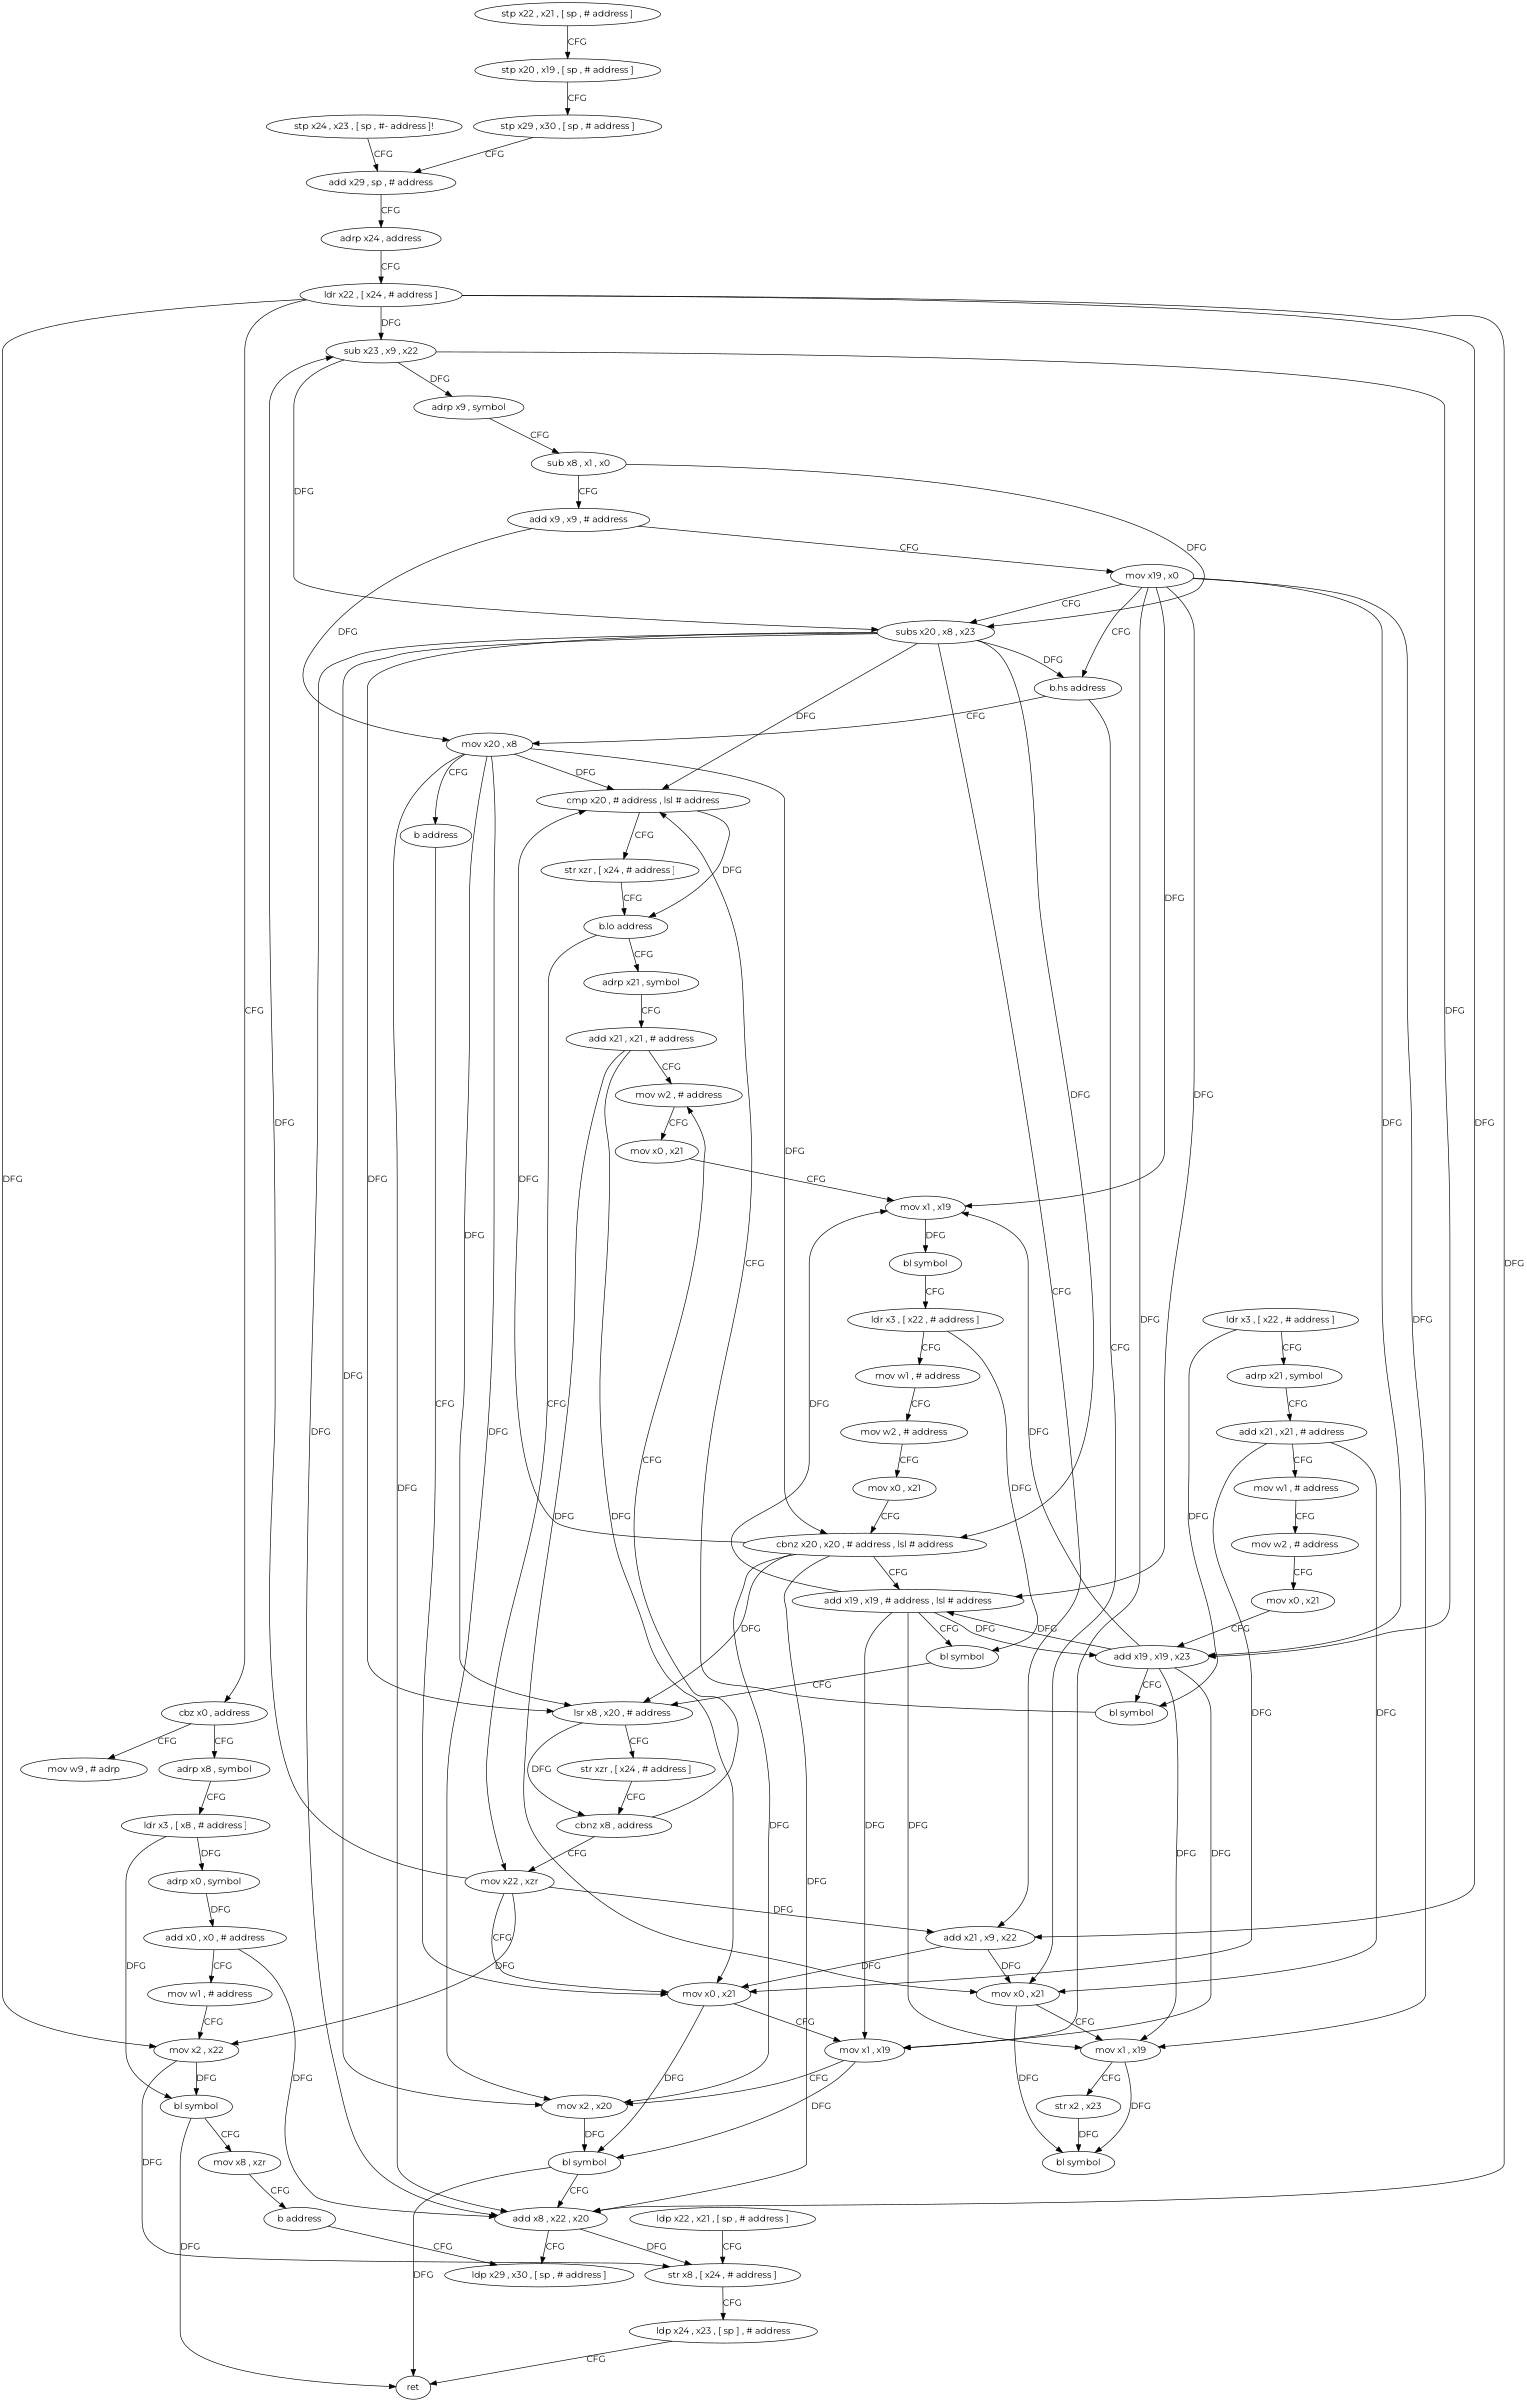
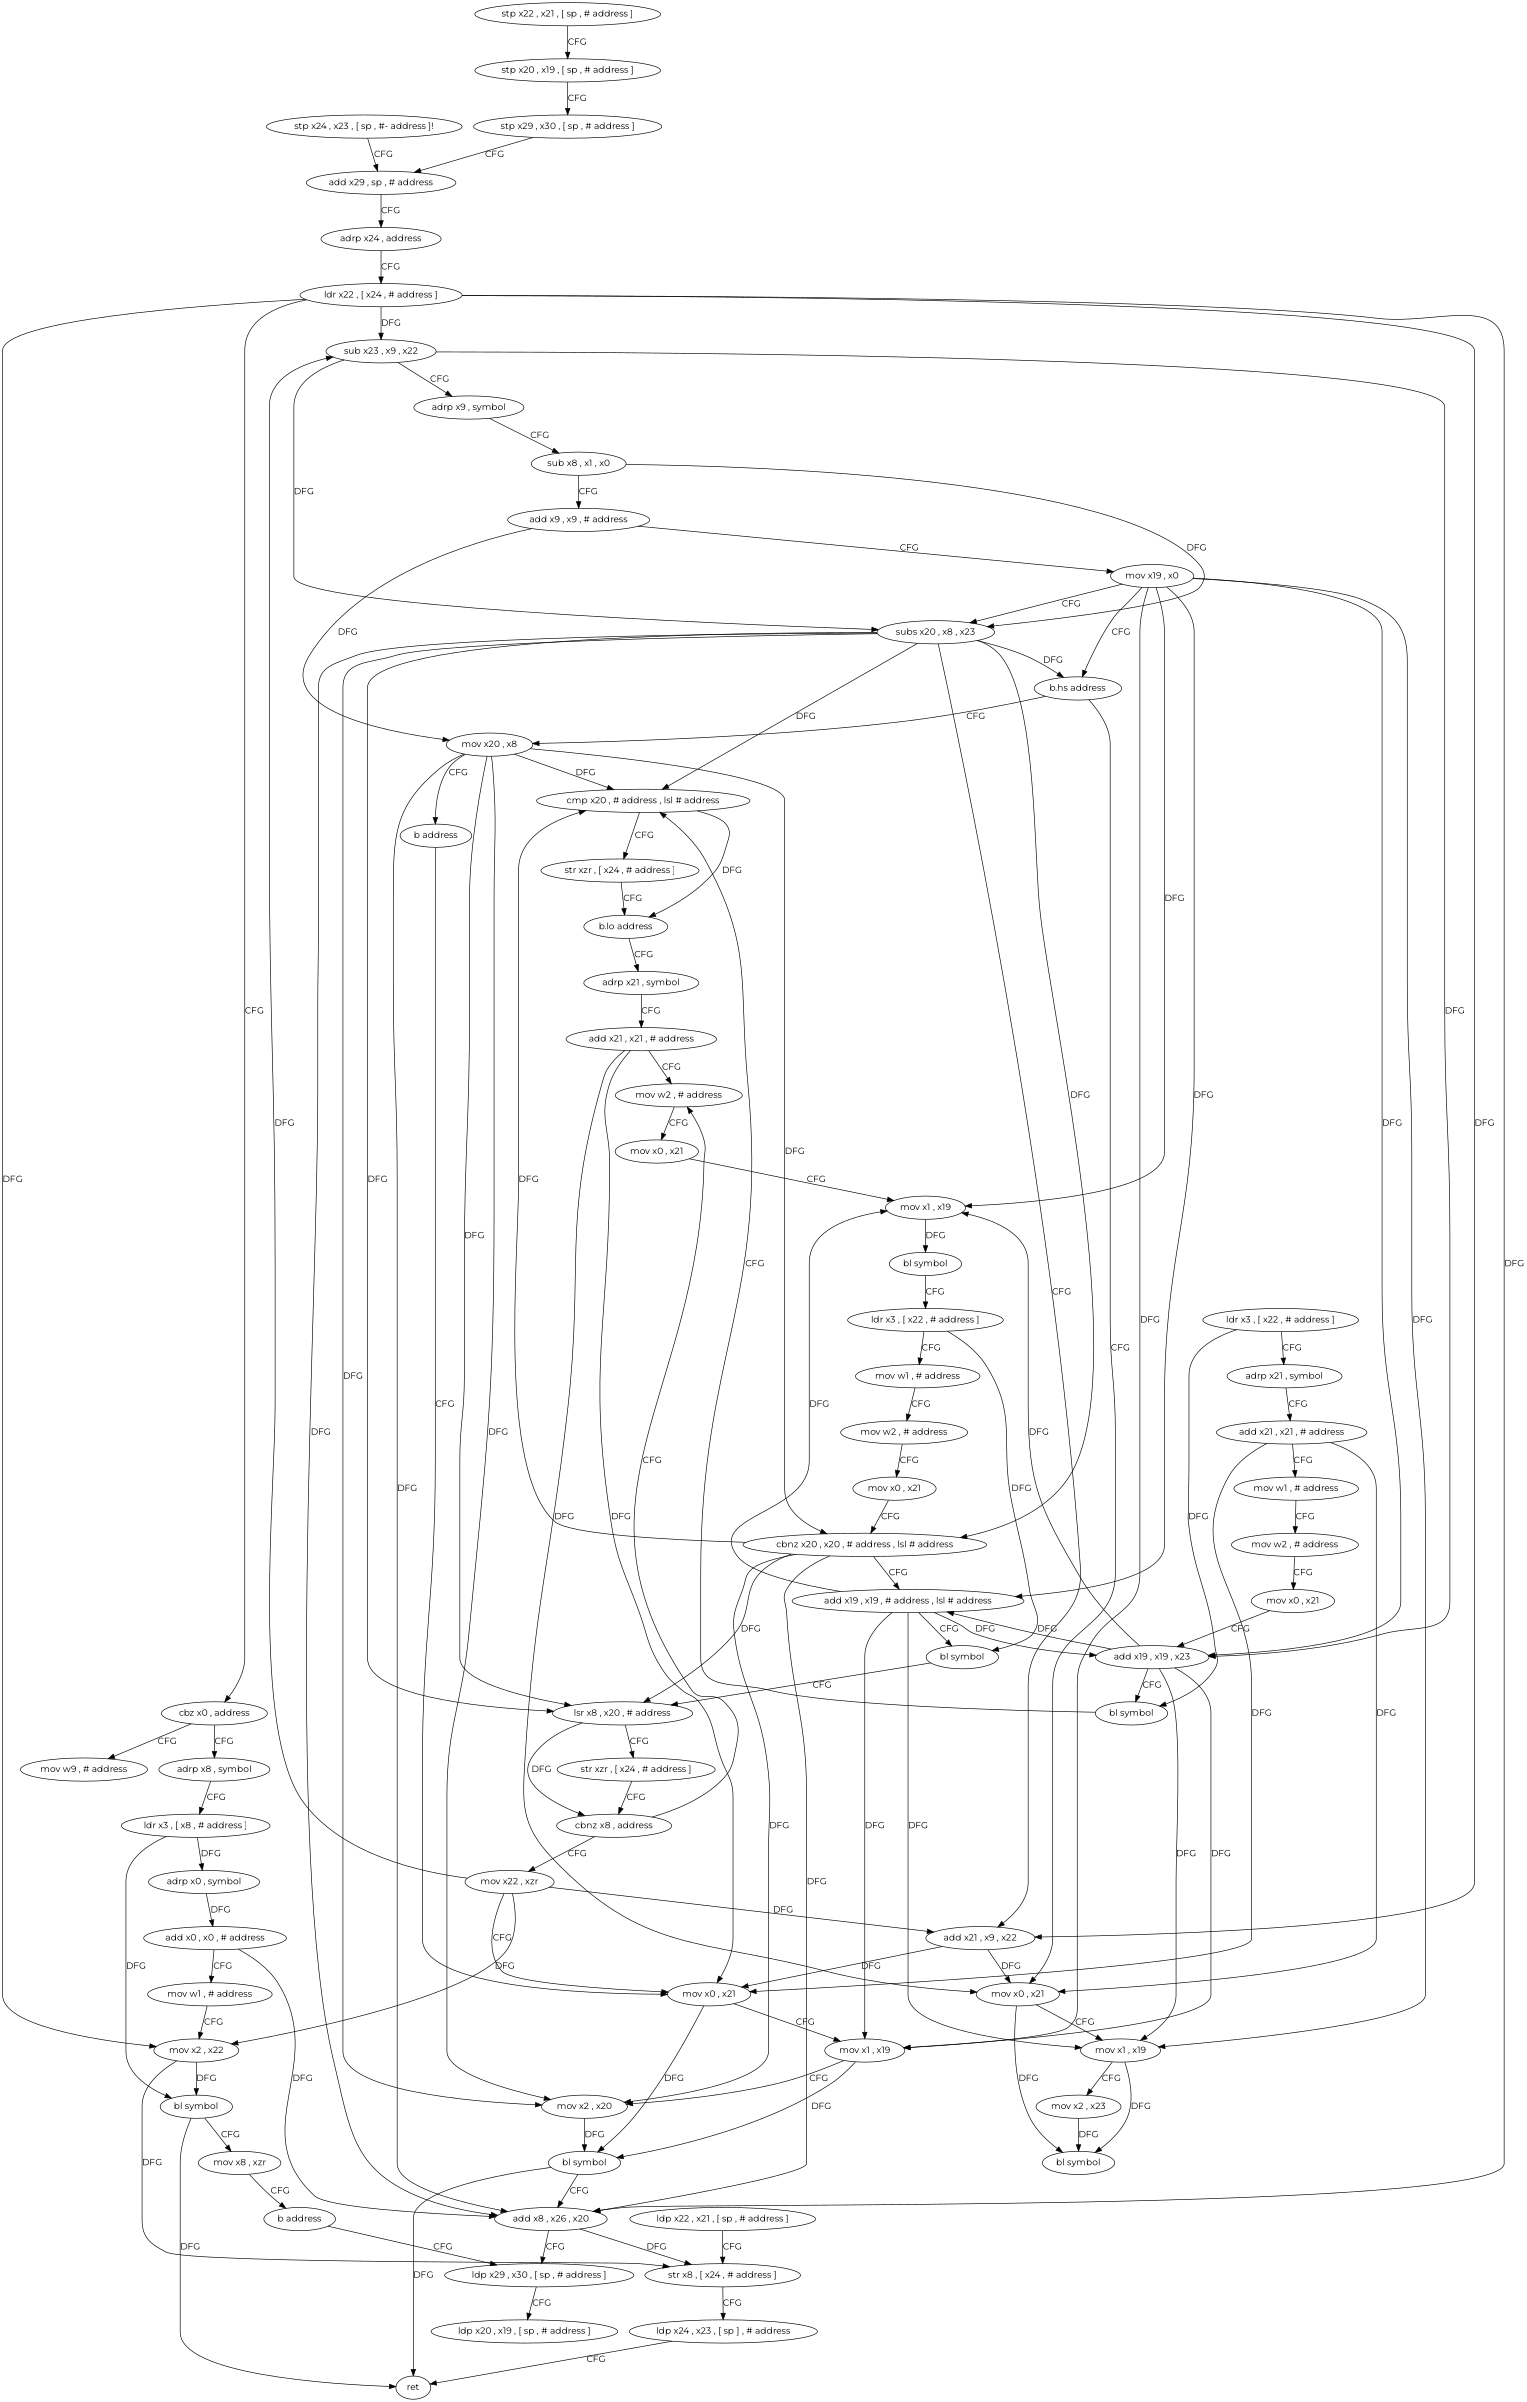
  digraph {
    fontname=Montserrat
    node [fontname=Montserrat]
    edge [fontname=Montserrat]
    n1 [label="stp x24 , x23 , [ sp , #- address ]!"]
    n2 [label="add x29 , sp , # address"]
    n3 [label="stp x22 , x21 , [ sp , # address ]"]
    n4 [label="stp x20 , x19 , [ sp , # address ]"]
    n5 [label="stp x29 , x30 , [ sp , # address ]"]
    n6 [label="adrp x24 , address"]
    n7 [label="ldr x22 , [ x24 , # address ]"]
    n8 [label="cbz x0 , address"]
    n9 [label="mov x2 , x22"]
    n10 [label="sub x23 , x9 , x22"]
    n11 [label="add x21 , x9 , x22"]
-   n12 [label="add x8 , x22 , x20"]
+   n12 [label="add x8 , x26 , x20"]
    n13 [label="adrp x8 , symbol"]
-   n14 [label="mov w9 , # adrp"]
+   n14 [label="mov w9 , # address"]
    n15 [label="bl symbol"]
    n16 [label="str x8 , [ x24 , # address ]"]
    n17 [label="adrp x9 , symbol"]
    n18 [label="subs x20 , x8 , x23"]
    n19 [label="add x19 , x19 , x23"]
    n20 [label="mov x0 , x21"]
    n21 [label="mov x0 , x21"]
    n22 [label="ldp x29 , x30 , [ sp , # address ]"]
    n23 [label="ldr x3 , [ x8 , # address ]"]
    n24 [label="adrp x0 , symbol"]
    n25 [label="add x0 , x0 , # address"]
    n26 [label="mov x8 , xzr"]
    n27 [label=ret]
    n28 [label="mov w1 , # address"]
    n29 [label="b address"]
    n30 [label="ldp x24 , x23 , [ sp ] , # address"]
+   n31 [label="ldp x20 , x19 , [ sp , # address ]"]
    n32 [label="sub x8 , x1 , x0"]
    n33 [label="b.hs address"]
    n34 [label="cmp x20 , # address , lsl # address"]
    n35 [label="mov x2 , x20"]
    n36 [label="cbnz x20 , x20 , # address , lsl # address"]
    n37 [label="lsr x8 , x20 , # address"]
-   n38 [label="str x2 , x23"]
+   n38 [label="mov x2 , x23"]
    n39 [label="bl symbol"]
    n40 [label="mov x1 , x19"]
    n41 [label="mov x1 , x19"]
    n42 [label="mov x1 , x19"]
    n43 [label="add x19 , x19 , # address , lsl # address"]
    n44 [label="bl symbol"]
    n45 [label="add x9 , x9 , # address"]
    n46 [label="mov x20 , x8"]
    n47 [label="mov x19 , x0"]
    n48 [label="b address"]
    n49 [label="bl symbol"]
    n50 [label="bl symbol"]
    n51 [label="bl symbol"]
    n52 [label="str xzr , [ x24 , # address ]"]
    n53 [label="b.lo address"]
    n54 [label="str xzr , [ x24 , # address ]"]
    n55 [label="cbnz x8 , address"]
    n56 [label="ldp x22 , x21 , [ sp , # address ]"]
    n57 [label="ldr x3 , [ x22 , # address ]"]
    n58 [label="adrp x21 , symbol"]
    n59 [label="add x21 , x21 , # address"]
    n60 [label="mov w1 , # address"]
    n61 [label="mov w2 , # address"]
    n62 [label="mov x0 , x21"]
    n63 [label="mov x22 , xzr"]
    n64 [label="adrp x21 , symbol"]
    n65 [label="add x21 , x21 , # address"]
    n66 [label="mov w2 , # address"]
    n67 [label="mov x0 , x21"]
    n68 [label="ldr x3 , [ x22 , # address ]"]
    n69 [label="mov w1 , # address"]
    n70 [label="mov w2 , # address"]
    n71 [label="mov x0 , x21"]
    n1 -> n2 [label=CFG]
    n2 -> n6 [label=CFG]
    n3 -> n4 [label=CFG]
    n4 -> n5 [label=CFG]
    n5 -> n2 [label=CFG]
    n6 -> n7 [label=CFG]
    n7 -> n8 [label=CFG]
    n7 -> n9 [label=DFG]
    n7 -> n10 [label=DFG]
    n7 -> n11 [label=DFG]
    n7 -> n12 [label=DFG]
    n8 -> n13 [label=CFG]
    n8 -> n14 [label=CFG]
    n9 -> n15 [label=DFG]
    n9 -> n16 [label=DFG]
-   n10 -> n17 [label=DFG]
+   n10 -> n17 [label=CFG]
    n10 -> n18 [label=DFG]
    n10 -> n19 [label=DFG]
    n11 -> n20 [label=DFG]
    n11 -> n21 [label=DFG]
    n12 -> n16 [label=DFG]
    n12 -> n22 [label=CFG]
    n13 -> n23 [label=CFG]
    n15 -> n26 [label=CFG]
    n15 -> n27 [label=DFG]
    n16 -> n30 [label=CFG]
    n17 -> n32 [label=CFG]
    n18 -> n11 [label=CFG]
    n18 -> n12 [label=DFG]
    n18 -> n33 [label=DFG]
    n18 -> n34 [label=DFG]
    n18 -> n35 [label=DFG]
    n18 -> n36 [label=DFG]
    n18 -> n37 [label=DFG]
    n19 -> n40 [label=DFG]
    n19 -> n41 [label=DFG]
    n19 -> n42 [label=DFG]
    n19 -> n43 [label=DFG]
    n19 -> n44 [label=CFG]
    n20 -> n39 [label=DFG]
    n20 -> n40 [label=CFG]
    n21 -> n41 [label=CFG]
    n21 -> n49 [label=DFG]
+   n22 -> n31 [label=CFG]
    n23 -> n15 [label=DFG]
    n23 -> n24 [label=DFG]
    n24 -> n25 [label=DFG]
    n25 -> n12 [label=DFG]
    n25 -> n28 [label=CFG]
    n26 -> n29 [label=CFG]
    n28 -> n9 [label=CFG]
    n29 -> n22 [label=CFG]
    n30 -> n27 [label=CFG]
    n32 -> n18 [label=DFG]
    n32 -> n45 [label=CFG]
    n33 -> n20 [label=CFG]
    n33 -> n46 [label=CFG]
    n34 -> n52 [label=CFG]
    n34 -> n53 [label=DFG]
    n35 -> n49 [label=DFG]
    n36 -> n12 [label=DFG]
    n36 -> n34 [label=DFG]
    n36 -> n35 [label=DFG]
    n36 -> n37 [label=DFG]
    n36 -> n43 [label=CFG]
    n37 -> n54 [label=CFG]
    n37 -> n55 [label=DFG]
    n38 -> n39 [label=DFG]
    n40 -> n38 [label=CFG]
    n40 -> n39 [label=DFG]
    n41 -> n35 [label=CFG]
    n41 -> n49 [label=DFG]
    n42 -> n50 [label=DFG]
    n43 -> n19 [label=DFG]
    n43 -> n40 [label=DFG]
    n43 -> n41 [label=DFG]
    n43 -> n42 [label=DFG]
    n43 -> n51 [label=CFG]
    n44 -> n34 [label=CFG]
    n45 -> n46 [label=DFG]
    n45 -> n47 [label=CFG]
    n46 -> n12 [label=DFG]
    n46 -> n34 [label=DFG]
    n46 -> n35 [label=DFG]
    n46 -> n36 [label=DFG]
    n46 -> n37 [label=DFG]
    n46 -> n48 [label=CFG]
    n47 -> n18 [label=CFG]
    n47 -> n19 [label=DFG]
    n47 -> n33 [label=CFG]
    n47 -> n40 [label=DFG]
    n47 -> n41 [label=DFG]
    n47 -> n42 [label=DFG]
    n47 -> n43 [label=DFG]
    n48 -> n21 [label=CFG]
    n49 -> n12 [label=CFG]
    n49 -> n27 [label=DFG]
    n50 -> n68 [label=CFG]
    n51 -> n37 [label=CFG]
    n52 -> n53 [label=CFG]
-   n53 -> n63 [label=CFG]
    n53 -> n64 [label=CFG]
    n54 -> n55 [label=CFG]
    n55 -> n63 [label=CFG]
    n55 -> n66 [label=CFG]
    n56 -> n16 [label=CFG]
    n57 -> n44 [label=DFG]
    n57 -> n58 [label=CFG]
    n58 -> n59 [label=CFG]
    n59 -> n20 [label=DFG]
    n59 -> n21 [label=DFG]
    n59 -> n60 [label=CFG]
    n60 -> n61 [label=CFG]
    n61 -> n62 [label=CFG]
    n62 -> n19 [label=CFG]
    n63 -> n9 [label=DFG]
    n63 -> n10 [label=DFG]
    n63 -> n11 [label=DFG]
    n63 -> n21 [label=CFG]
    n64 -> n65 [label=CFG]
    n65 -> n20 [label=DFG]
    n65 -> n21 [label=DFG]
    n65 -> n66 [label=CFG]
    n66 -> n67 [label=CFG]
    n67 -> n42 [label=CFG]
    n68 -> n51 [label=DFG]
    n68 -> n69 [label=CFG]
    n69 -> n70 [label=CFG]
    n70 -> n71 [label=CFG]
    n71 -> n36 [label=CFG]
  }
